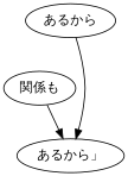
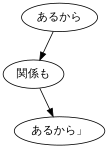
  digraph {
    n1 [label="あるから"]
    n2 [label="関係も"]
    n3 [label="あるから」"]
-   n1 -> n3
+   n1 -> n2
    n2 -> n3
  }
